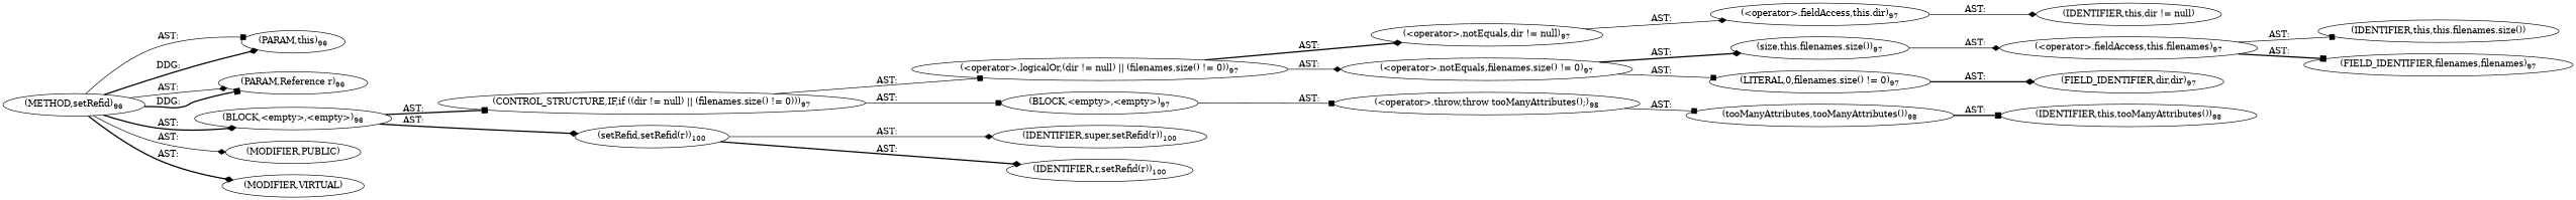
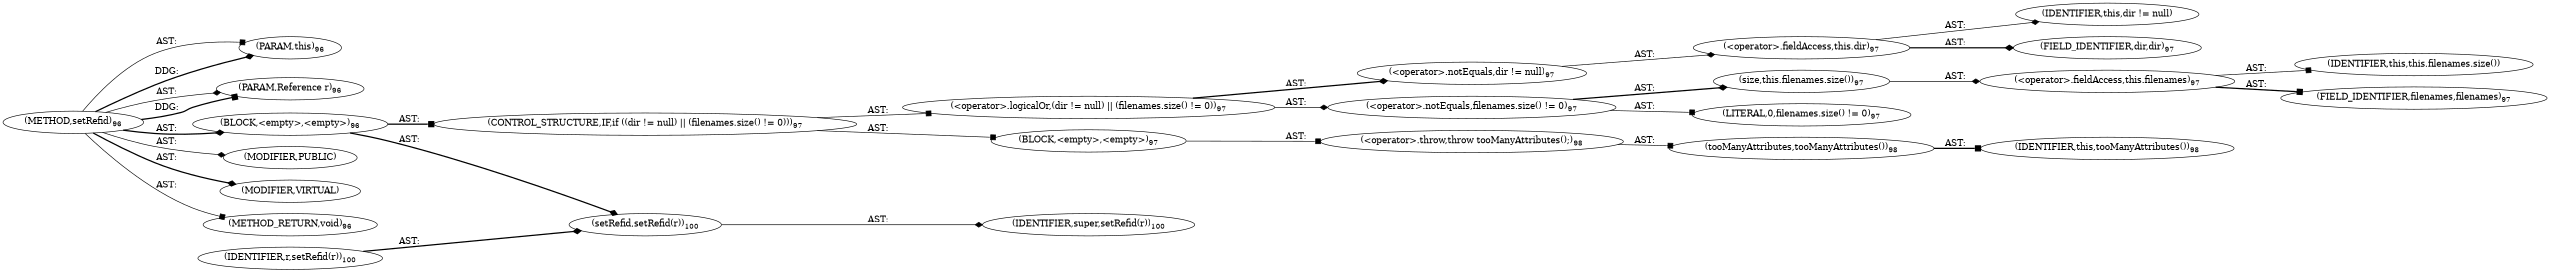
  digraph {
    rankdir=LR
    edge [arrowhead=diamond style=solid]
    n1 [label=<(METHOD,setRefid)<SUB>96</SUB>>]
    n2 [label=<(PARAM,this)<SUB>96</SUB>>]
    n3 [label=<(PARAM,Reference r)<SUB>96</SUB>>]
    n4 [label=<(BLOCK,&lt;empty&gt;,&lt;empty&gt;)<SUB>96</SUB>>]
    n5 [label=<(MODIFIER,PUBLIC)>]
    n6 [label=<(MODIFIER,VIRTUAL)>]
+   n7 [label=<(METHOD_RETURN,void)<SUB>96</SUB>>]
    n8 [label=<(CONTROL_STRUCTURE,IF,if ((dir != null) || (filenames.size() != 0)))<SUB>97</SUB>>]
    n9 [label=<(setRefid,setRefid(r))<SUB>100</SUB>>]
    n10 [label=<(&lt;operator&gt;.logicalOr,(dir != null) || (filenames.size() != 0))<SUB>97</SUB>>]
    n11 [label=<(BLOCK,&lt;empty&gt;,&lt;empty&gt;)<SUB>97</SUB>>]
    n12 [label=<(IDENTIFIER,super,setRefid(r))<SUB>100</SUB>>]
    n13 [label=<(IDENTIFIER,r,setRefid(r))<SUB>100</SUB>>]
    n14 [label=<(&lt;operator&gt;.notEquals,dir != null)<SUB>97</SUB>>]
    n15 [label=<(&lt;operator&gt;.notEquals,filenames.size() != 0)<SUB>97</SUB>>]
    n16 [label=<(&lt;operator&gt;.throw,throw tooManyAttributes();)<SUB>98</SUB>>]
    n17 [label=<(&lt;operator&gt;.fieldAccess,this.dir)<SUB>97</SUB>>]
    n18 [label=<(size,this.filenames.size())<SUB>97</SUB>>]
    n19 [label=<(LITERAL,0,filenames.size() != 0)<SUB>97</SUB>>]
    n20 [label=<(IDENTIFIER,this,dir != null)>]
    n21 [label=<(FIELD_IDENTIFIER,dir,dir)<SUB>97</SUB>>]
    n22 [label=<(&lt;operator&gt;.fieldAccess,this.filenames)<SUB>97</SUB>>]
    n23 [label=<(IDENTIFIER,this,this.filenames.size())>]
    n24 [label=<(FIELD_IDENTIFIER,filenames,filenames)<SUB>97</SUB>>]
    n25 [label=<(tooManyAttributes,tooManyAttributes())<SUB>98</SUB>>]
    n26 [label=<(IDENTIFIER,this,tooManyAttributes())<SUB>98</SUB>>]
    n1 -> n2 [arrowhead=box label="AST: "]
    n1 -> n2 [label="DDG: " style=bold]
    n1 -> n3 [label="AST: "]
    n1 -> n3 [arrowhead=box label="DDG: " style=bold]
    n1 -> n4 [label="AST: " style=bold]
    n1 -> n5 [label="AST: "]
    n1 -> n6 [label="AST: " style=bold]
+   n1 -> n7 [arrowhead=box label="AST: "]
    n4 -> n8 [arrowhead=box label="AST: " style=bold]
    n4 -> n9 [label="AST: " style=bold]
    n8 -> n10 [arrowhead=box label="AST: "]
    n8 -> n11 [arrowhead=box label="AST: "]
    n9 -> n12 [label="AST: "]
-   n9 -> n13 [label="AST: " style=bold]
+   n13 -> n9 [label="AST: " style=bold]
    n10 -> n14 [label="AST: " style=bold]
    n10 -> n15 [label="AST: "]
    n11 -> n16 [arrowhead=box label="AST: "]
    n14 -> n17 [label="AST: "]
    n15 -> n18 [label="AST: " style=bold]
    n15 -> n19 [arrowhead=box label="AST: "]
    n16 -> n25 [arrowhead=box label="AST: "]
    n17 -> n20 [label="AST: "]
-   n19 -> n21 [label="AST: " style=bold]
+   n17 -> n21 [label="AST: " style=bold]
    n18 -> n22 [label="AST: "]
    n22 -> n23 [arrowhead=box label="AST: "]
    n22 -> n24 [arrowhead=box label="AST: " style=bold]
    n25 -> n26 [arrowhead=box label="AST: " style=bold]
  }
